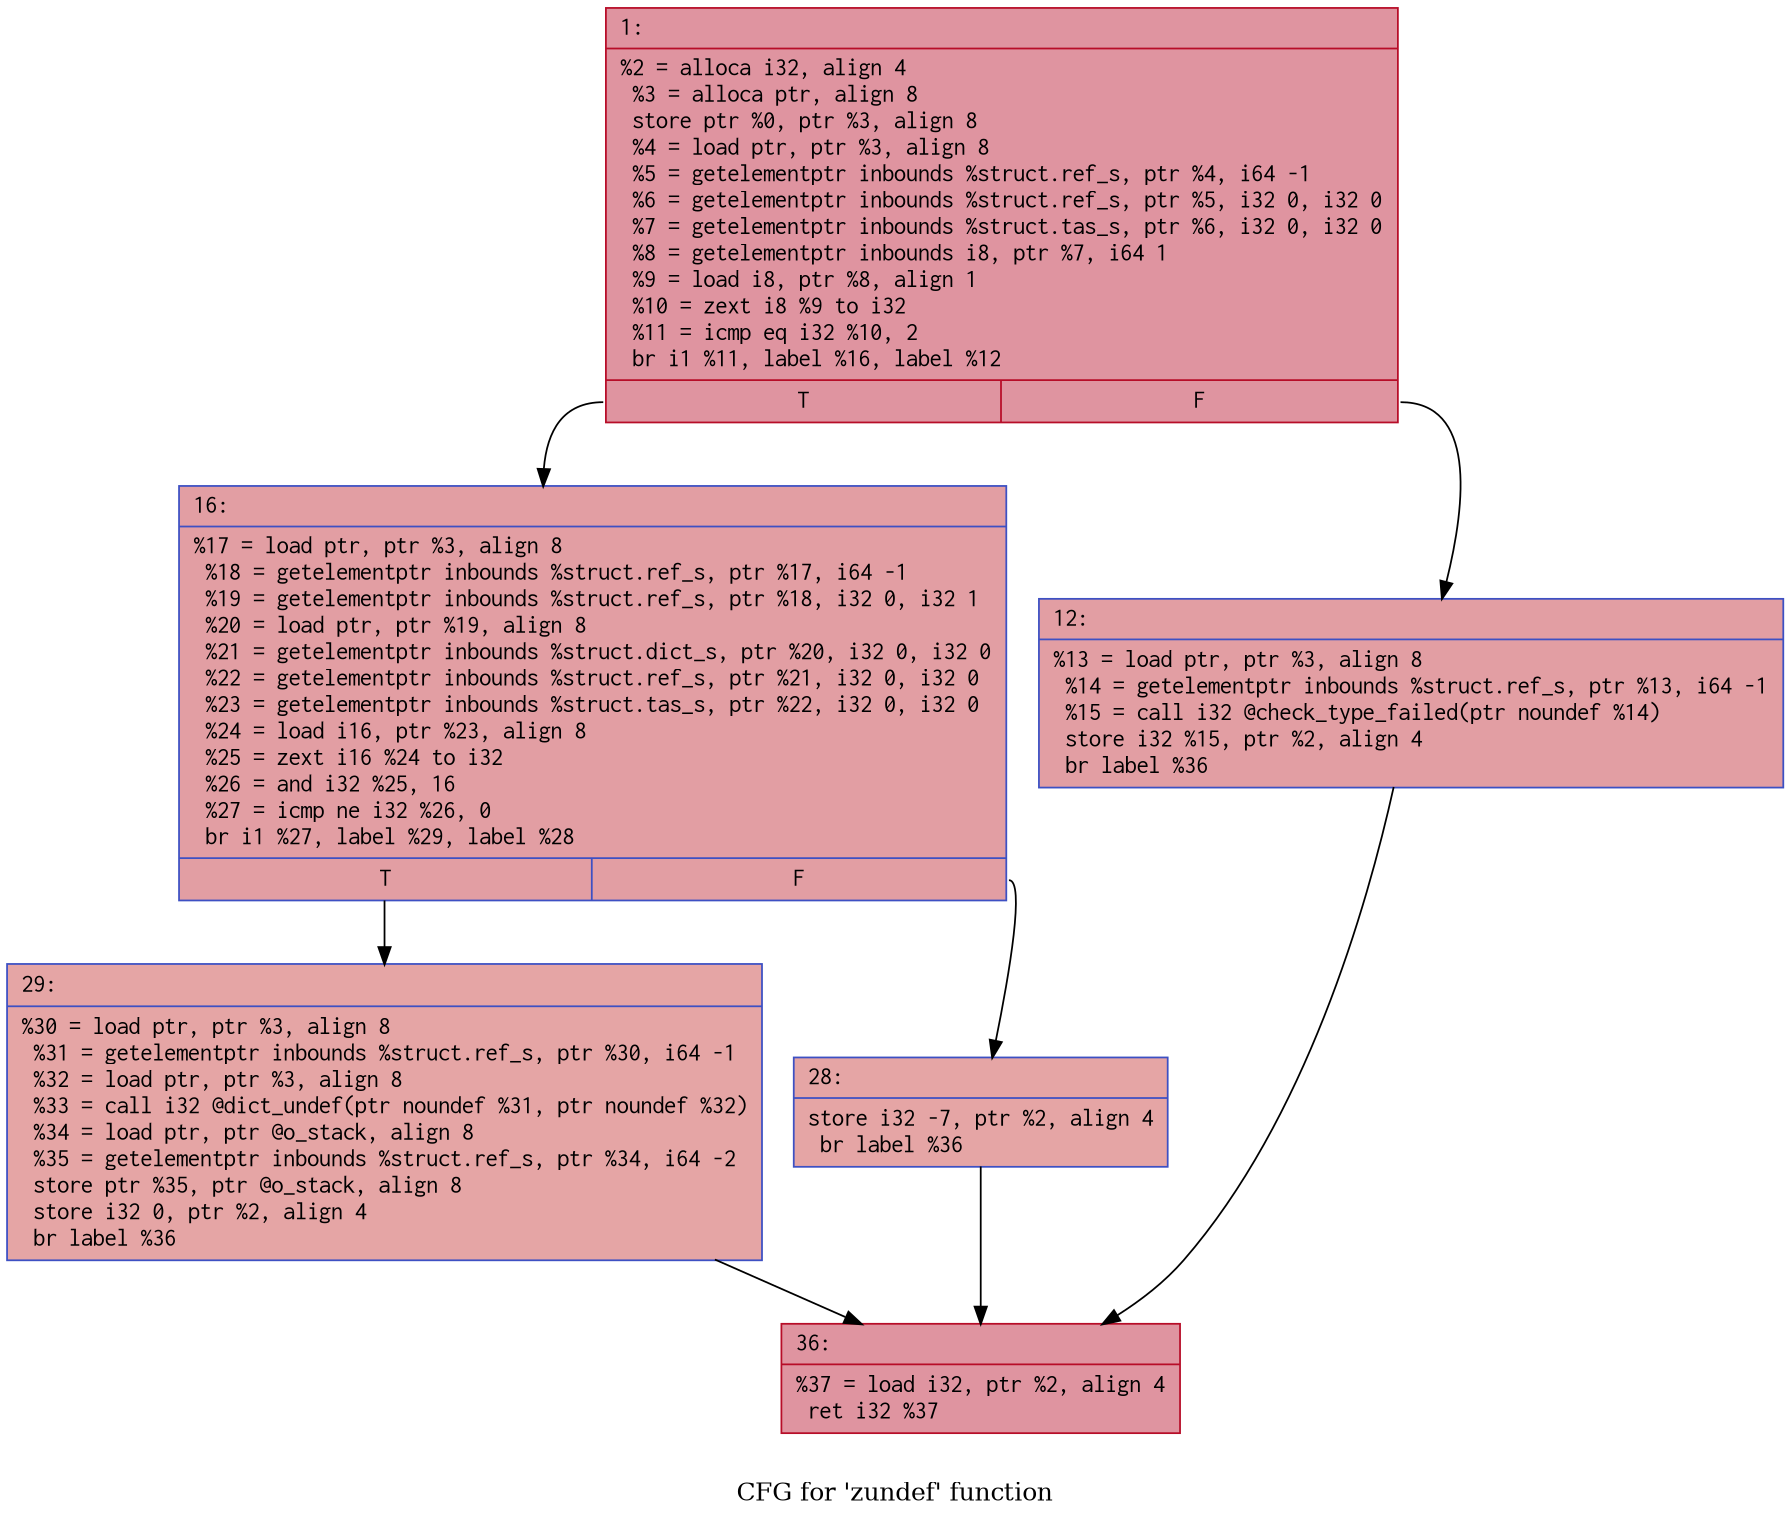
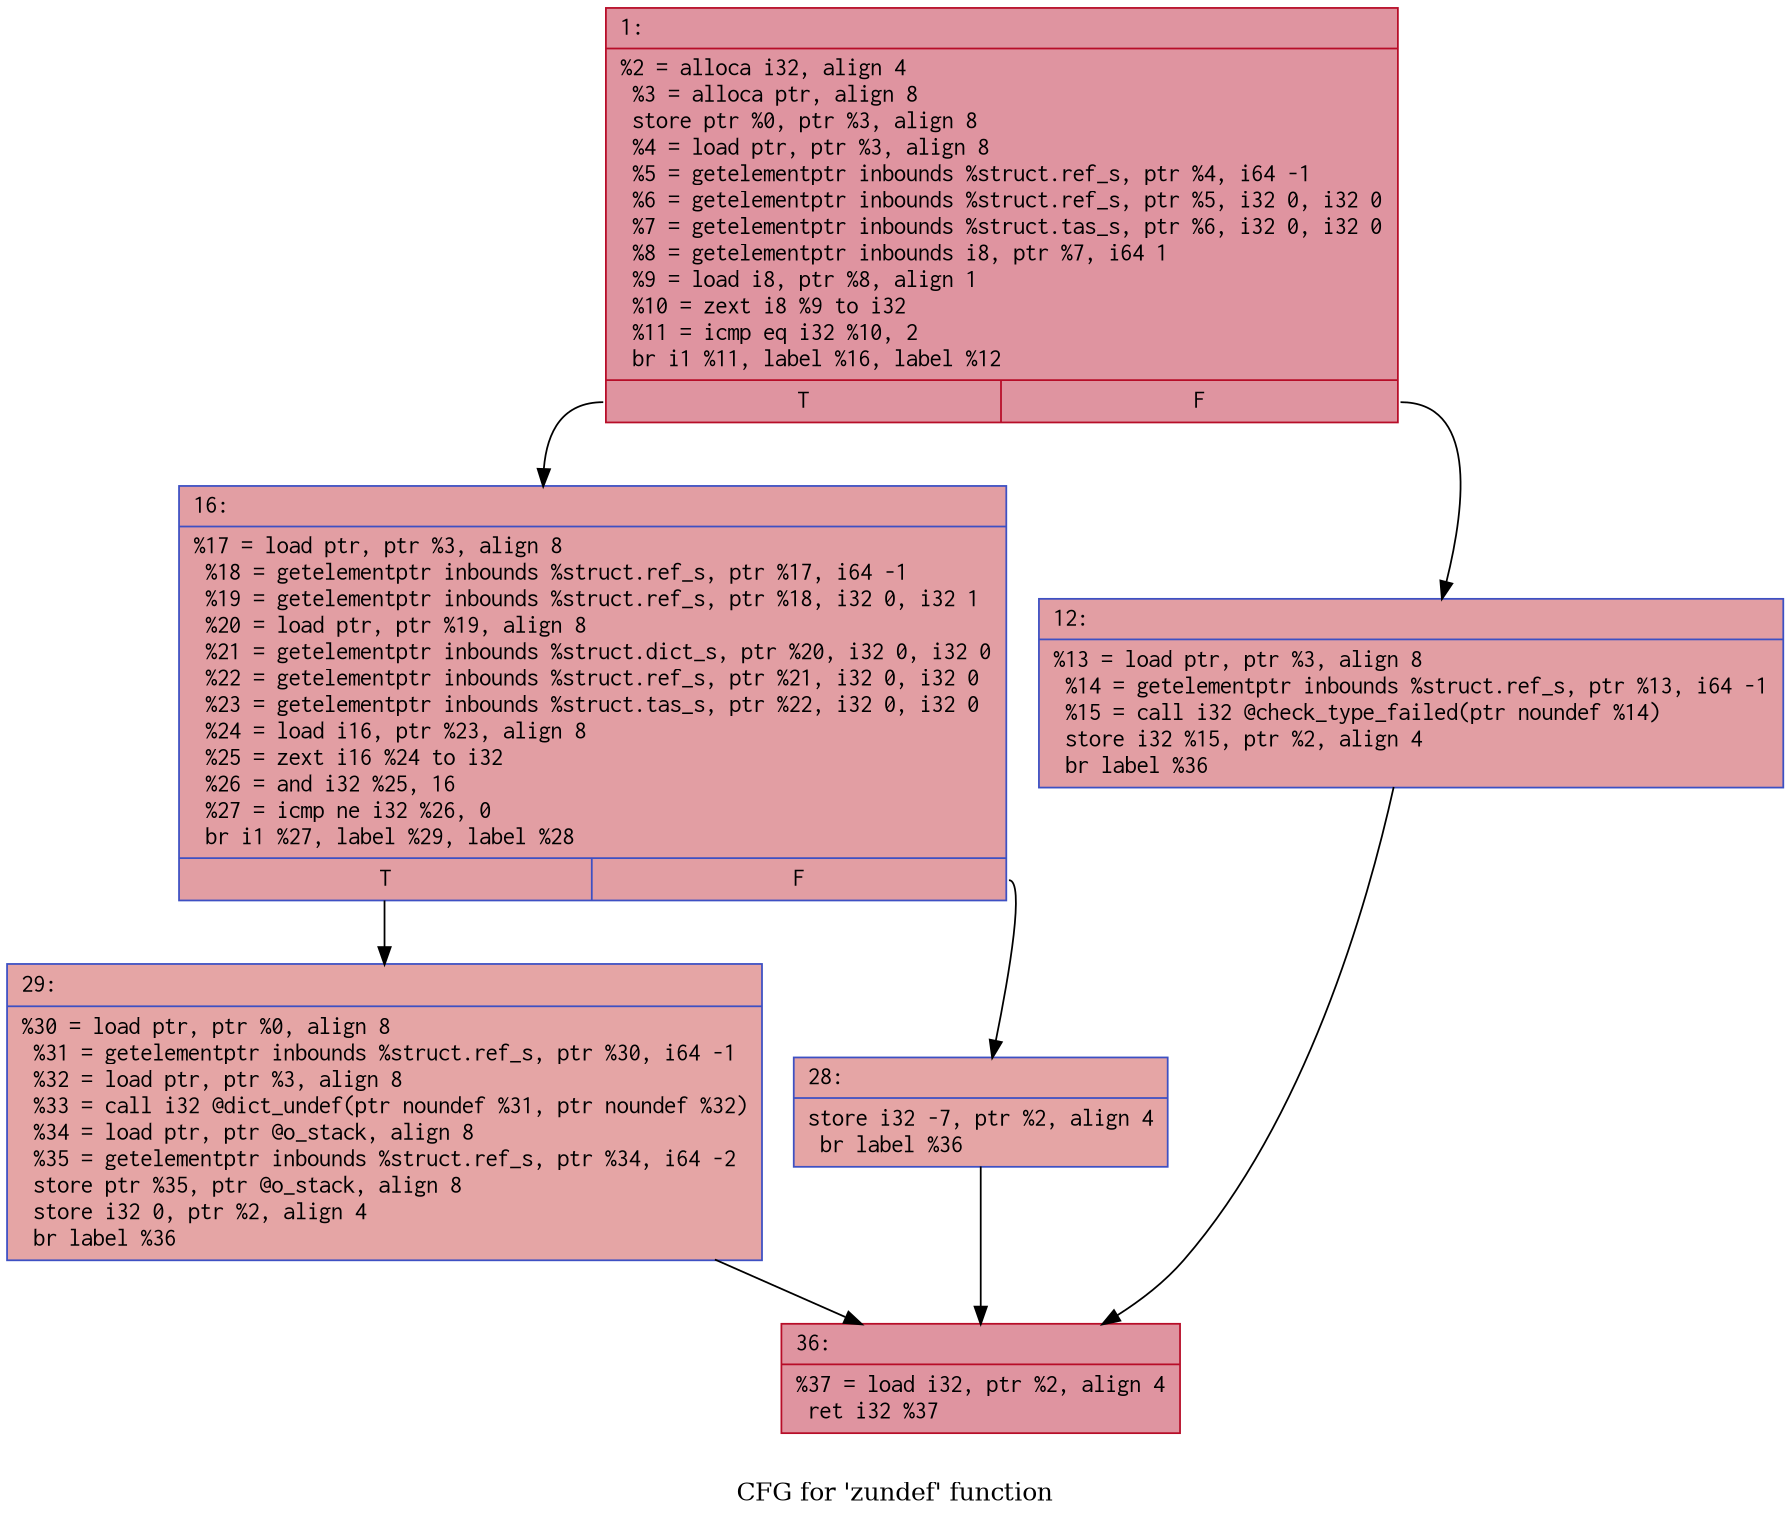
  digraph {
    label="CFG for 'zundef' function"
    node [color="#3d50c3ff" fillcolor="#b70d2870" fontname=Courier shape=record style=filled]
    n1 [color="#b70d28ff" label="{1:\l|  %2 = alloca i32, align 4\l  %3 = alloca ptr, align 8\l  store ptr %0, ptr %3, align 8\l  %4 = load ptr, ptr %3, align 8\l  %5 = getelementptr inbounds %struct.ref_s, ptr %4, i64 -1\l  %6 = getelementptr inbounds %struct.ref_s, ptr %5, i32 0, i32 0\l  %7 = getelementptr inbounds %struct.tas_s, ptr %6, i32 0, i32 0\l  %8 = getelementptr inbounds i8, ptr %7, i64 1\l  %9 = load i8, ptr %8, align 1\l  %10 = zext i8 %9 to i32\l  %11 = icmp eq i32 %10, 2\l  br i1 %11, label %16, label %12\l|{<s0>T|<s1>F}}"]
    n2 [fillcolor="#be242e70" label="{16:\l|  %17 = load ptr, ptr %3, align 8\l  %18 = getelementptr inbounds %struct.ref_s, ptr %17, i64 -1\l  %19 = getelementptr inbounds %struct.ref_s, ptr %18, i32 0, i32 1\l  %20 = load ptr, ptr %19, align 8\l  %21 = getelementptr inbounds %struct.dict_s, ptr %20, i32 0, i32 0\l  %22 = getelementptr inbounds %struct.ref_s, ptr %21, i32 0, i32 0\l  %23 = getelementptr inbounds %struct.tas_s, ptr %22, i32 0, i32 0\l  %24 = load i16, ptr %23, align 8\l  %25 = zext i16 %24 to i32\l  %26 = and i32 %25, 16\l  %27 = icmp ne i32 %26, 0\l  br i1 %27, label %29, label %28\l|{<s0>T|<s1>F}}"]
    n3 [fillcolor="#be242e70" label="{12:\l|  %13 = load ptr, ptr %3, align 8\l  %14 = getelementptr inbounds %struct.ref_s, ptr %13, i64 -1\l  %15 = call i32 @check_type_failed(ptr noundef %14)\l  store i32 %15, ptr %2, align 4\l  br label %36\l}"]
-   n4 [fillcolor="#c5333470" label="{29:\l|  %30 = load ptr, ptr %3, align 8\l  %31 = getelementptr inbounds %struct.ref_s, ptr %30, i64 -1\l  %32 = load ptr, ptr %3, align 8\l  %33 = call i32 @dict_undef(ptr noundef %31, ptr noundef %32)\l  %34 = load ptr, ptr @o_stack, align 8\l  %35 = getelementptr inbounds %struct.ref_s, ptr %34, i64 -2\l  store ptr %35, ptr @o_stack, align 8\l  store i32 0, ptr %2, align 4\l  br label %36\l}"]
+   n4 [fillcolor="#c5333470" label="{29:\l|  %30 = load ptr, ptr %0, align 8\l  %31 = getelementptr inbounds %struct.ref_s, ptr %30, i64 -1\l  %32 = load ptr, ptr %3, align 8\l  %33 = call i32 @dict_undef(ptr noundef %31, ptr noundef %32)\l  %34 = load ptr, ptr @o_stack, align 8\l  %35 = getelementptr inbounds %struct.ref_s, ptr %34, i64 -2\l  store ptr %35, ptr @o_stack, align 8\l  store i32 0, ptr %2, align 4\l  br label %36\l}"]
    n5 [fillcolor="#c5333470" label="{28:\l|  store i32 -7, ptr %2, align 4\l  br label %36\l}"]
    n6 [color="#b70d28ff" label="{36:\l|  %37 = load i32, ptr %2, align 4\l  ret i32 %37\l}"]
    n1 -> n2 [tailport=s0]
    n1 -> n3 [tailport=s1]
    n2 -> n4 [tailport=s0]
    n2 -> n5 [tailport=s1]
    n3 -> n6
    n4 -> n6
    n5 -> n6
  }
